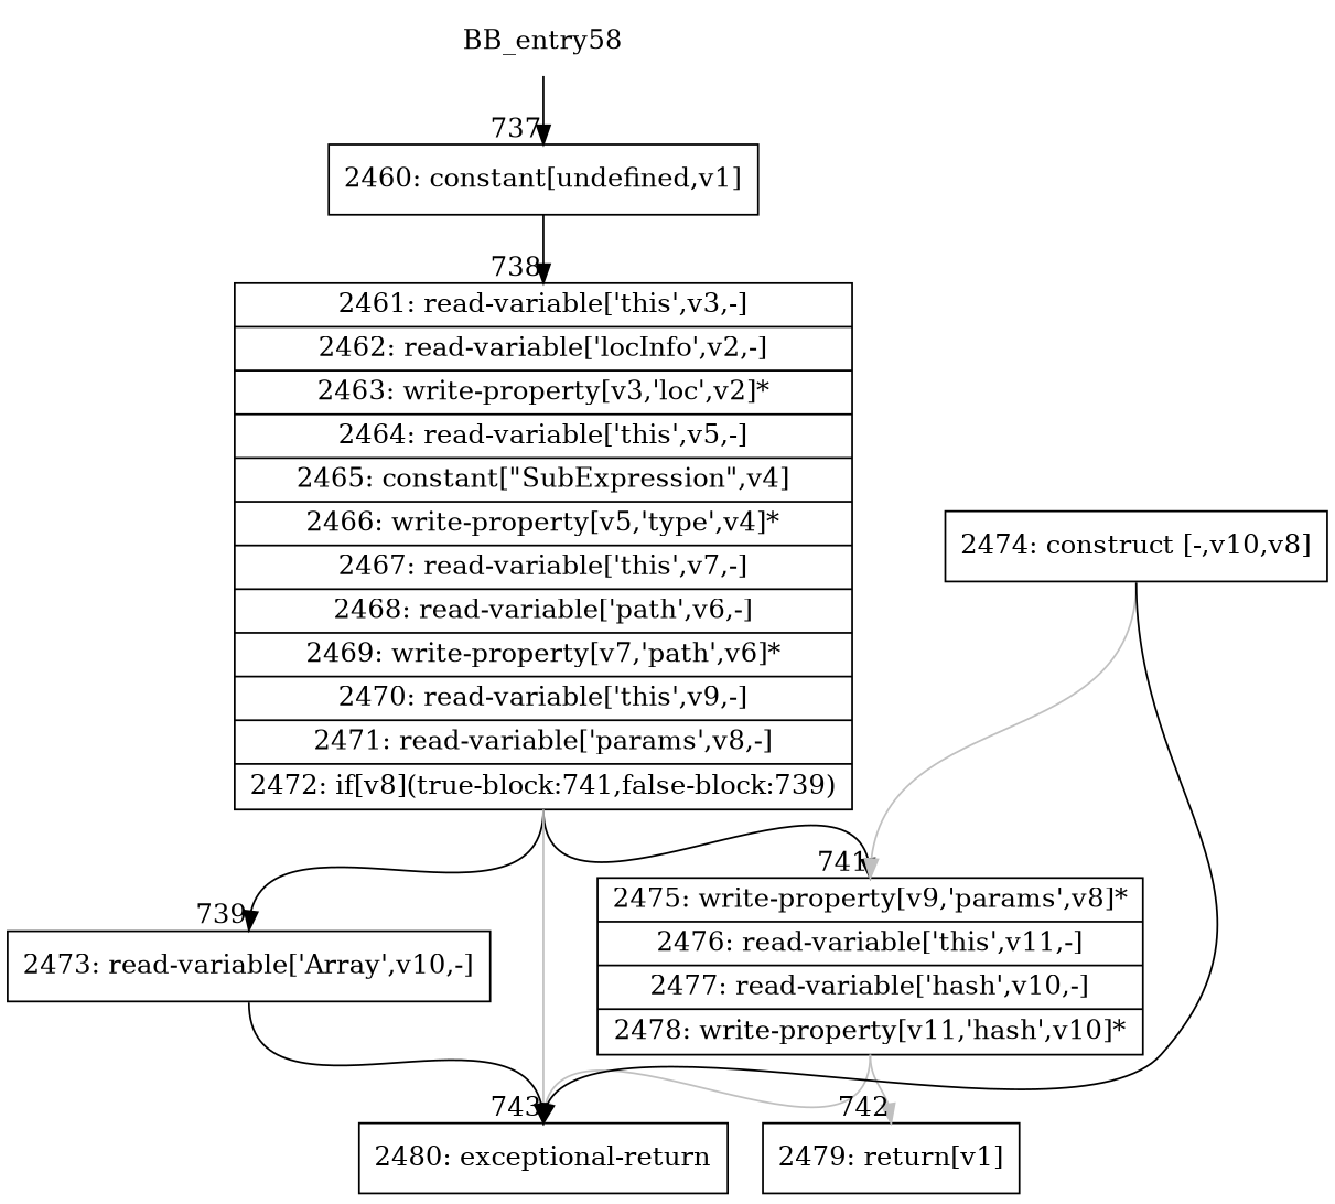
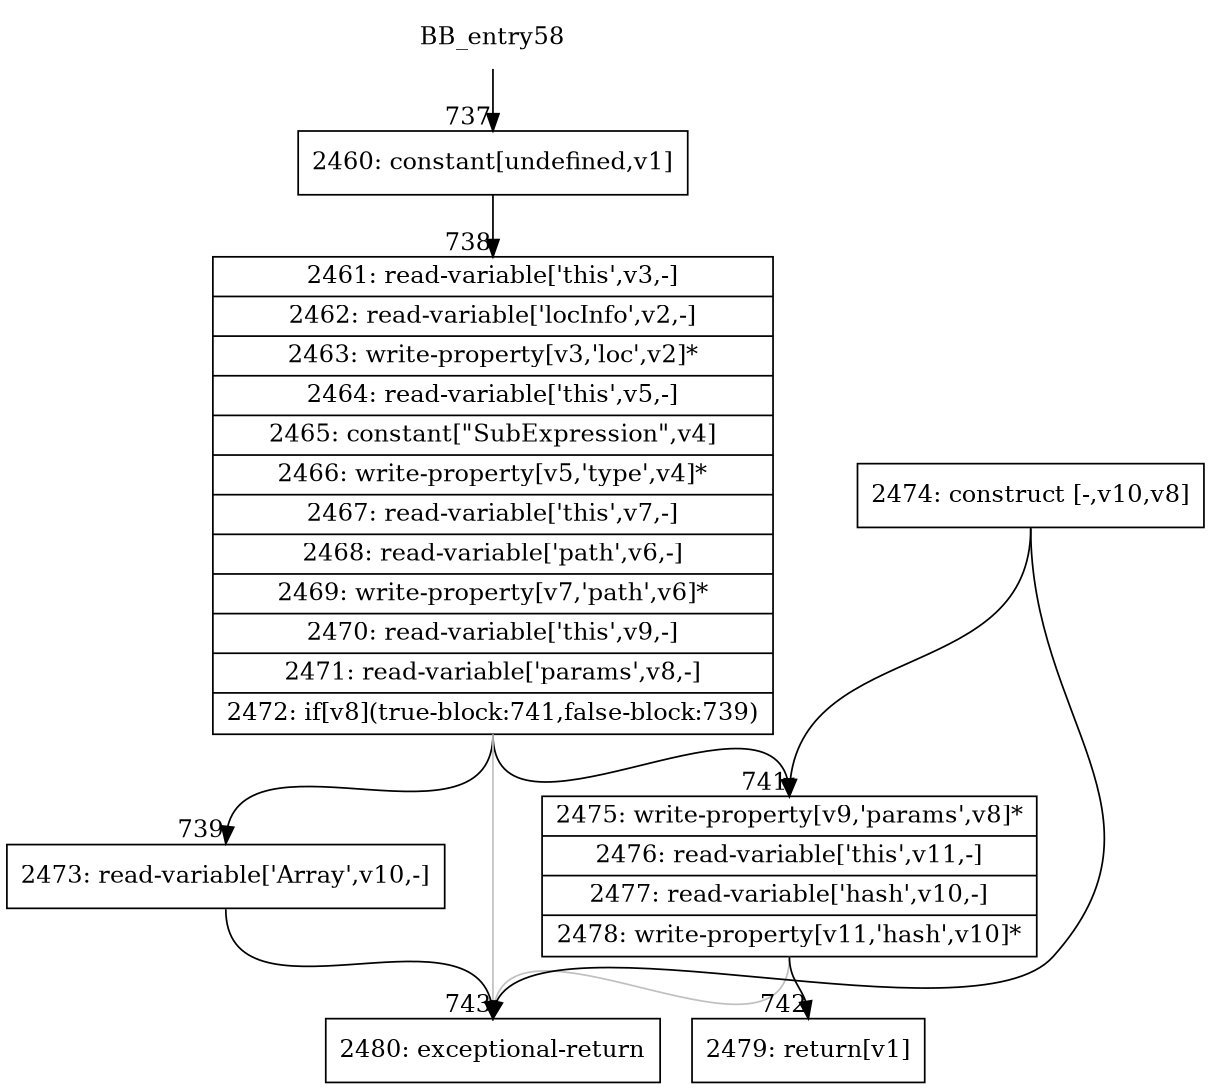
  digraph {
    rankdir=TD
    node [shape=record]
    edge [headport=n tailport=s]
    n1 [label=BB_entry58 shape=none]
    n2 [label="{2460: constant[undefined,v1]}"]
    n3 [label="{2461: read-variable['this',v3,-]|2462: read-variable['locInfo',v2,-]|2463: write-property[v3,'loc',v2]*|2464: read-variable['this',v5,-]|2465: constant[\"SubExpression\",v4]|2466: write-property[v5,'type',v4]*|2467: read-variable['this',v7,-]|2468: read-variable['path',v6,-]|2469: write-property[v7,'path',v6]*|2470: read-variable['this',v9,-]|2471: read-variable['params',v8,-]|2472: if[v8](true-block:741,false-block:739)}"]
    n4 [label="{2475: write-property[v9,'params',v8]*|2476: read-variable['this',v11,-]|2477: read-variable['hash',v10,-]|2478: write-property[v11,'hash',v10]*}"]
    n5 [label="{2473: read-variable['Array',v10,-]}"]
    n6 [label="{2480: exceptional-return}"]
    n7 [label="{2479: return[v1]}"]
    n8 [label="{2474: construct [-,v10,v8]}"]
    n1 -> n2 [headlabel="    737"]
    n2 -> n3 [headlabel="      738"]
    n3 -> n4 [headlabel="      741"]
    n3 -> n5 [headlabel="      739"]
    n3 -> n6 [color=gray headlabel="      743"]
    n4 -> n6 [color=gray]
-   n4 -> n7 [headlabel="      742" color=gray]
+   n4 -> n7 [headlabel="      742"]
    n5 -> n6 [color=black]
-   n8 -> n4 [color=gray]
+   n8 -> n4
    n8 -> n6 [color=black]
  }
